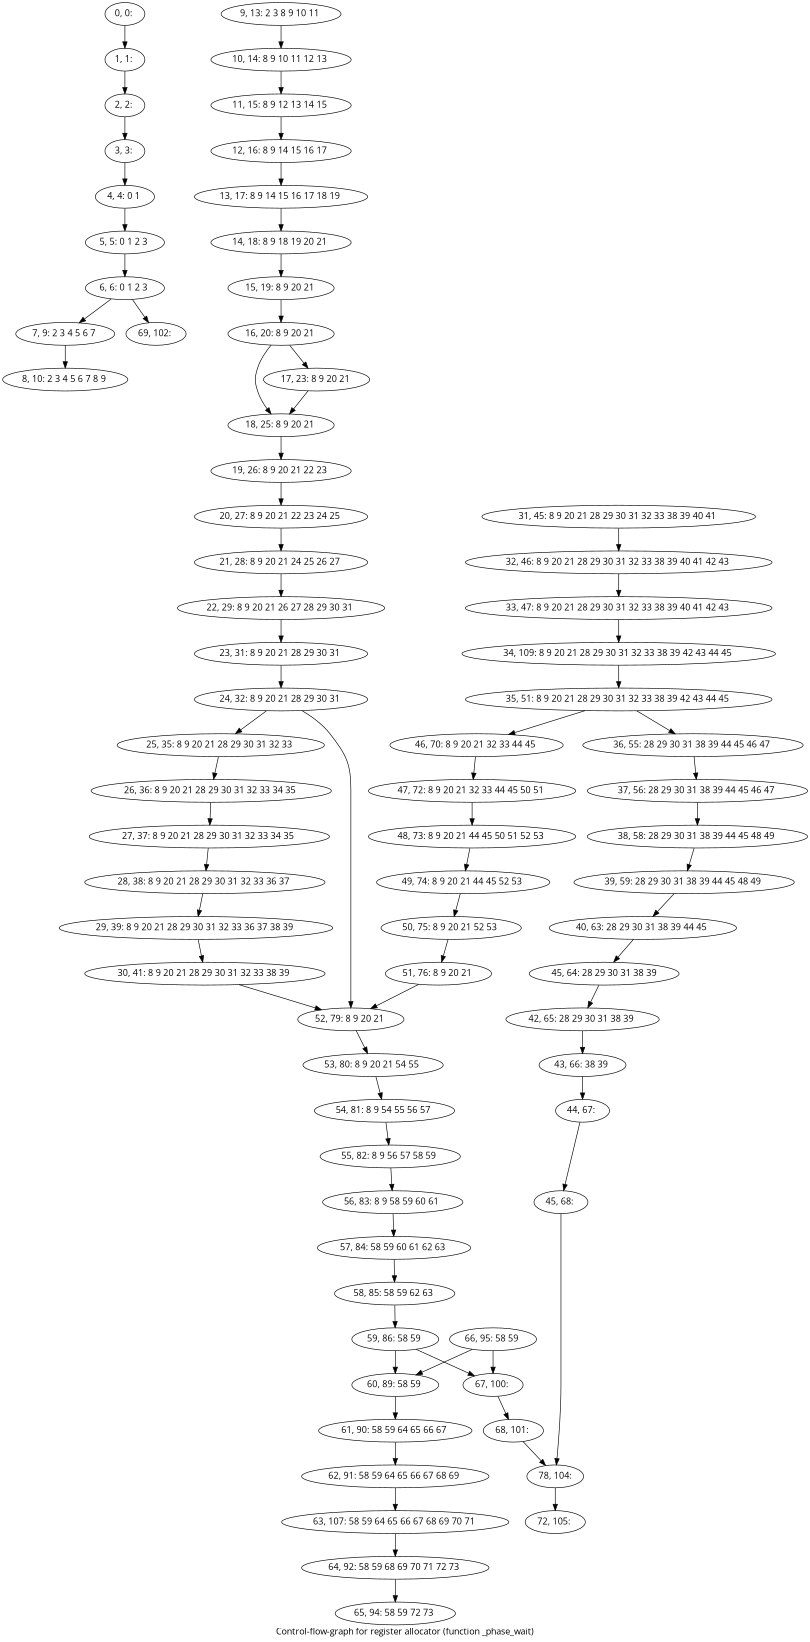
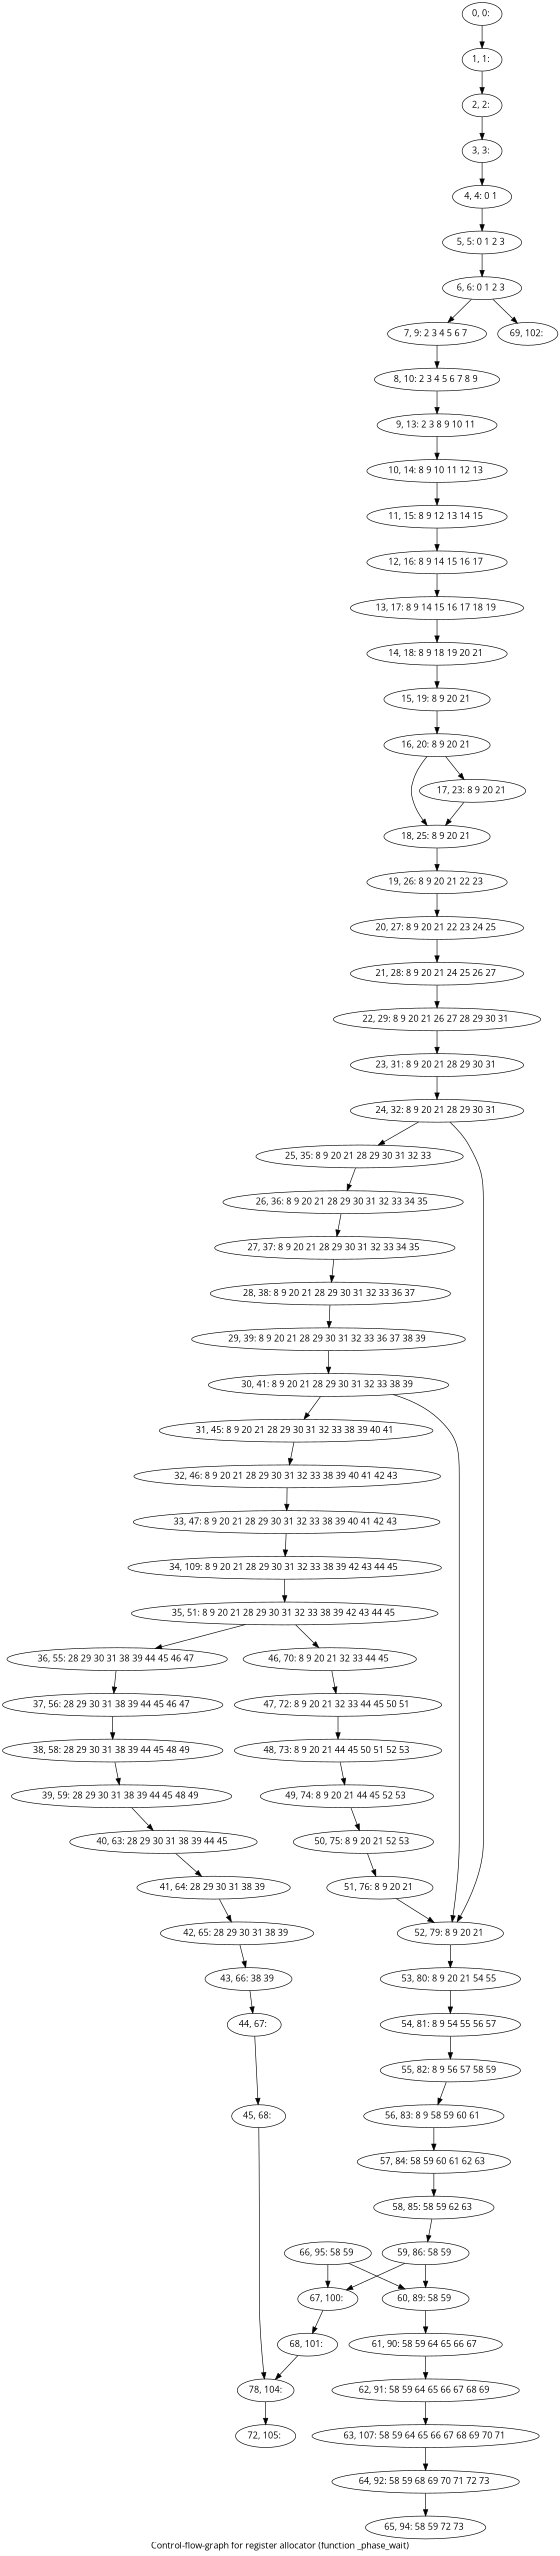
  digraph {
    fontname="Open Sans"
    label="Control-flow-graph for register allocator (function _phase_wait)"
    node [fontname="Open Sans"]
    edge [fontname="Open Sans"]
    n1 [label="0, 0: "]
    n2 [label="1, 1: "]
    n3 [label="2, 2: "]
    n4 [label="3, 3: "]
    n5 [label="4, 4: 0 1 "]
    n6 [label="5, 5: 0 1 2 3 "]
    n7 [label="6, 6: 0 1 2 3 "]
    n8 [label="7, 9: 2 3 4 5 6 7 "]
    n9 [label="69, 102: "]
    n10 [label="8, 10: 2 3 4 5 6 7 8 9 "]
    n11 [label="9, 13: 2 3 8 9 10 11 "]
    n12 [label="10, 14: 8 9 10 11 12 13 "]
    n13 [label="11, 15: 8 9 12 13 14 15 "]
    n14 [label="12, 16: 8 9 14 15 16 17 "]
    n15 [label="13, 17: 8 9 14 15 16 17 18 19 "]
    n16 [label="14, 18: 8 9 18 19 20 21 "]
    n17 [label="15, 19: 8 9 20 21 "]
    n18 [label="16, 20: 8 9 20 21 "]
    n19 [label="17, 23: 8 9 20 21 "]
    n20 [label="18, 25: 8 9 20 21 "]
    n21 [label="19, 26: 8 9 20 21 22 23 "]
    n22 [label="20, 27: 8 9 20 21 22 23 24 25 "]
    n23 [label="21, 28: 8 9 20 21 24 25 26 27 "]
    n24 [label="22, 29: 8 9 20 21 26 27 28 29 30 31 "]
    n25 [label="23, 31: 8 9 20 21 28 29 30 31 "]
    n26 [label="24, 32: 8 9 20 21 28 29 30 31 "]
    n27 [label="25, 35: 8 9 20 21 28 29 30 31 32 33 "]
    n28 [label="52, 79: 8 9 20 21 "]
    n29 [label="26, 36: 8 9 20 21 28 29 30 31 32 33 34 35 "]
    n30 [label="53, 80: 8 9 20 21 54 55 "]
    n31 [label="27, 37: 8 9 20 21 28 29 30 31 32 33 34 35 "]
    n32 [label="28, 38: 8 9 20 21 28 29 30 31 32 33 36 37 "]
    n33 [label="29, 39: 8 9 20 21 28 29 30 31 32 33 36 37 38 39 "]
    n34 [label="30, 41: 8 9 20 21 28 29 30 31 32 33 38 39 "]
    n35 [label="31, 45: 8 9 20 21 28 29 30 31 32 33 38 39 40 41 "]
    n36 [label="32, 46: 8 9 20 21 28 29 30 31 32 33 38 39 40 41 42 43 "]
    n37 [label="33, 47: 8 9 20 21 28 29 30 31 32 33 38 39 40 41 42 43 "]
    n38 [label="34, 109: 8 9 20 21 28 29 30 31 32 33 38 39 42 43 44 45 "]
    n39 [label="35, 51: 8 9 20 21 28 29 30 31 32 33 38 39 42 43 44 45 "]
    n40 [label="36, 55: 28 29 30 31 38 39 44 45 46 47 "]
    n41 [label="46, 70: 8 9 20 21 32 33 44 45 "]
    n42 [label="37, 56: 28 29 30 31 38 39 44 45 46 47 "]
    n43 [label="47, 72: 8 9 20 21 32 33 44 45 50 51 "]
    n44 [label="38, 58: 28 29 30 31 38 39 44 45 48 49 "]
    n45 [label="39, 59: 28 29 30 31 38 39 44 45 48 49 "]
    n46 [label="40, 63: 28 29 30 31 38 39 44 45 "]
-   n47 [label="45, 64: 28 29 30 31 38 39"]
+   n47 [label="41, 64: 28 29 30 31 38 39 "]
    n48 [label="42, 65: 28 29 30 31 38 39 "]
    n49 [label="43, 66: 38 39 "]
    n50 [label="44, 67: "]
    n51 [label="45, 68: "]
    n52 [label="78, 104:"]
    n53 [label="72, 105: "]
    n54 [label="48, 73: 8 9 20 21 44 45 50 51 52 53 "]
    n55 [label="49, 74: 8 9 20 21 44 45 52 53 "]
    n56 [label="50, 75: 8 9 20 21 52 53 "]
    n57 [label="51, 76: 8 9 20 21 "]
    n58 [label="54, 81: 8 9 54 55 56 57 "]
    n59 [label="55, 82: 8 9 56 57 58 59 "]
    n60 [label="56, 83: 8 9 58 59 60 61 "]
    n61 [label="57, 84: 58 59 60 61 62 63 "]
    n62 [label="58, 85: 58 59 62 63 "]
    n63 [label="59, 86: 58 59 "]
    n64 [label="60, 89: 58 59 "]
    n65 [label="67, 100: "]
    n66 [label="61, 90: 58 59 64 65 66 67 "]
    n67 [label="68, 101: "]
    n68 [label="62, 91: 58 59 64 65 66 67 68 69 "]
    n69 [label="63, 107: 58 59 64 65 66 67 68 69 70 71 "]
    n70 [label="64, 92: 58 59 68 69 70 71 72 73 "]
    n71 [label="65, 94: 58 59 72 73 "]
    n72 [label="66, 95: 58 59 "]
    n1 -> n2
    n2 -> n3
    n3 -> n4
    n4 -> n5
    n5 -> n6
    n6 -> n7
    n7 -> n8
    n7 -> n9
    n8 -> n10
+   n10 -> n11
    n11 -> n12
    n12 -> n13
    n13 -> n14
    n14 -> n15
    n15 -> n16
    n16 -> n17
    n17 -> n18
    n18 -> n19
    n18 -> n20
    n19 -> n20
    n20 -> n21
    n21 -> n22
    n22 -> n23
    n23 -> n24
    n24 -> n25
    n25 -> n26
    n26 -> n27
    n26 -> n28
    n27 -> n29
    n28 -> n30
    n29 -> n31
    n30 -> n58
    n31 -> n32
    n32 -> n33
    n33 -> n34
    n34 -> n28
+   n34 -> n35
    n35 -> n36
    n36 -> n37
    n37 -> n38
    n38 -> n39
    n39 -> n40
    n39 -> n41
    n40 -> n42
    n41 -> n43
    n42 -> n44
    n43 -> n54
    n44 -> n45
    n45 -> n46
    n46 -> n47
    n47 -> n48
    n48 -> n49
    n49 -> n50
    n50 -> n51
    n51 -> n52
    n52 -> n53
    n54 -> n55
    n55 -> n56
    n56 -> n57
    n57 -> n28
    n58 -> n59
    n59 -> n60
    n60 -> n61
    n61 -> n62
    n62 -> n63
    n63 -> n64
    n63 -> n65
    n64 -> n66
    n65 -> n67
    n66 -> n68
    n67 -> n52
    n68 -> n69
    n69 -> n70
    n70 -> n71
    n72 -> n64
    n72 -> n65
  }
